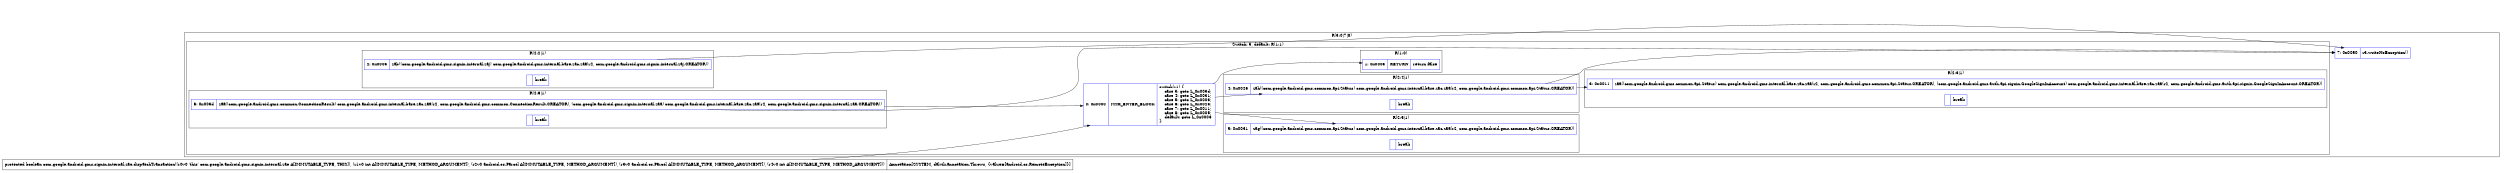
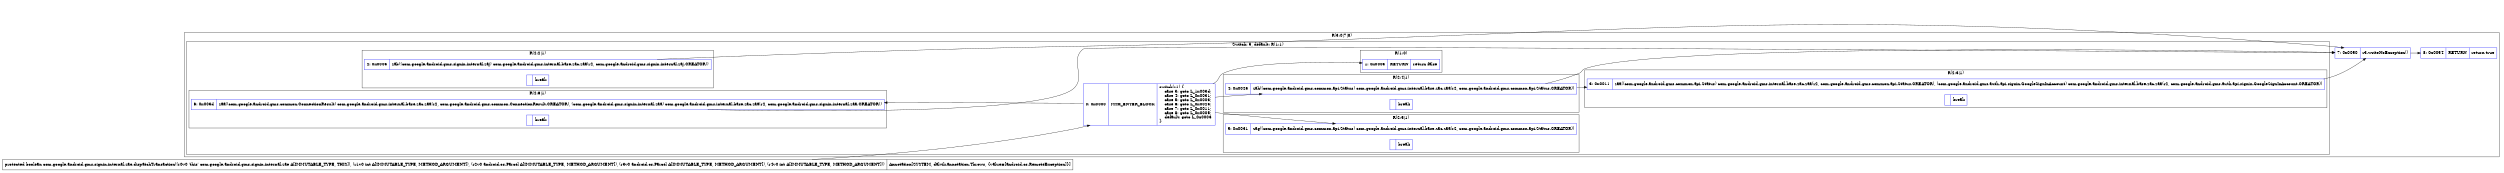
  digraph {
    rankdir=LR
    node [color=blue shape=record]
    n1 [label="{6\:\ 0x003d|zaa((com.google.android.gms.common.ConnectionResult) com.google.android.gms.internal.base.zac.zaa(r2, com.google.android.gms.common.ConnectionResult.CREATOR), (com.google.android.gms.signin.internal.zaa) com.google.android.gms.internal.base.zac.zaa(r2, com.google.android.gms.signin.internal.zaa.CREATOR))\l}"]
    n2 [label="{|break\l}"]
    n3 [label="{5\:\ 0x0031|zag((com.google.android.gms.common.api.Status) com.google.android.gms.internal.base.zac.zaa(r2, com.google.android.gms.common.api.Status.CREATOR))\l}"]
    n4 [label="{|break\l}"]
    n5 [label="{4\:\ 0x0025|zah((com.google.android.gms.common.api.Status) com.google.android.gms.internal.base.zac.zaa(r2, com.google.android.gms.common.api.Status.CREATOR))\l}"]
    n6 [label="{|break\l}"]
    n7 [label="{3\:\ 0x0011|zaa((com.google.android.gms.common.api.Status) com.google.android.gms.internal.base.zac.zaa(r2, com.google.android.gms.common.api.Status.CREATOR), (com.google.android.gms.auth.api.signin.GoogleSignInAccount) com.google.android.gms.internal.base.zac.zaa(r2, com.google.android.gms.auth.api.signin.GoogleSignInAccount.CREATOR))\l}"]
    n8 [label="{|break\l}"]
    n9 [label="{2\:\ 0x0005|zab((com.google.android.gms.signin.internal.zaj) com.google.android.gms.internal.base.zac.zaa(r2, com.google.android.gms.signin.internal.zaj.CREATOR))\l}"]
    n10 [label="{|break\l}"]
    n11 [label="{1\:\ 0x0003|RETURN\l|return false\l}"]
-   n12 [label="{0\:\ 0x0000|MTH_ENTER_BLOCK\l|switch(r1) \{\l    case 3: goto L_0x003d;\l    case 4: goto L_0x0031;\l    case 5: goto L_0x0003;\l    case 6: goto L_0x0025;\l    case 7: goto L_0x0011;\l    case 8: goto L_0x0005;\l    default: goto L_0x0003;\l\}\l}"]
+   n12 [label="{0\:\ 0x0000|MTH_ENTER_BLOCK\l|switch(r1) \{\l    case 3: goto L_1x003d;\l    case 4: goto L_0x0031;\l    case 5: goto L_0x0003;\l    case 6: goto L_0x0025;\l    case 7: goto L_0x0011;\l    case 8: goto L_0x0005;\l    default: goto L_0x0003;\l\}\l}"]
    n13 [label="{7\:\ 0x0050|r3.writeNoException()\l}"]
+   n14 [label="{8\:\ 0x0054|RETURN\l|return true\l}"]
    n15 [label="{protected boolean com.google.android.gms.signin.internal.zae.dispatchTransaction((r0v0 'this' com.google.android.gms.signin.internal.zae A[IMMUTABLE_TYPE, THIS]), (r1v0 int A[IMMUTABLE_TYPE, METHOD_ARGUMENT]), (r2v0 android.os.Parcel A[IMMUTABLE_TYPE, METHOD_ARGUMENT]), (r3v0 android.os.Parcel A[IMMUTABLE_TYPE, METHOD_ARGUMENT]), (r4v0 int A[IMMUTABLE_TYPE, METHOD_ARGUMENT]))  | Annotation[SYSTEM, dalvik.annotation.Throws, \{value=[android.os.RemoteException]\}]\l}" color=""]
    subgraph cluster_1 {
      label="R(3:0|7|8)"
      n13
+     n14
      subgraph cluster_2 {
        label="Switch: 5, default: R(1:1)"
        n12
        subgraph cluster_3 {
          label="R(2:6|1)"
          n1
          n2
        }
        subgraph cluster_4 {
          label="R(2:5|1)"
          n3
          n4
        }
        subgraph cluster_5 {
          label="R(2:4|1)"
          n5
          n6
        }
        subgraph cluster_6 {
          label="R(2:3|1)"
          n7
          n8
        }
        subgraph cluster_7 {
          label="R(2:2|1)"
          n9
          n10
        }
        subgraph cluster_8 {
          label="R(1:0)"
          n11
        }
      }
    }
    n1 -> n13
    n5 -> n7
    n5 -> n13
+   n7 -> n13
    n9 -> n13
-   n1 -> n12
+   n12 -> n1
    n12 -> n3
    n12 -> n5
    n12 -> n11
+   n13 -> n14
    n15 -> n12
  }
